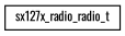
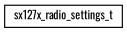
  digraph {
    rankdir=LR
    fontname=Oswald
-   n1 [color=black fillcolor=white fontname=Oswald fontsize=10 height=0.2 label=sx127x_radio_radio_t shape=record style=filled width=0.4]
+   n1 [color=black fillcolor=white fontname=Oswald fontsize=10 height=0.2 label=sx127x_radio_settings_t shape=record style=filled width=0.4]
  }
